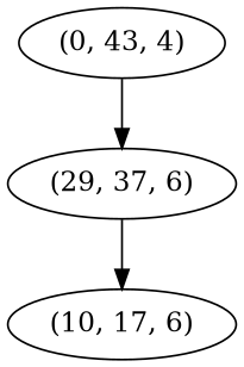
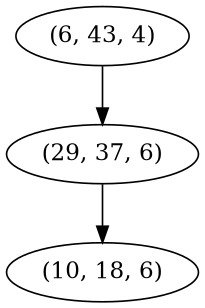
  digraph {
-   "(6, 43, 4)" [label="(0, 43, 4)"]
+   "(6, 43, 4)"
    "(29, 37, 6)"
-   "(10, 17, 6)"
+   "(10, 17, 6)" [label="(10, 18, 6)"]
    "(6, 43, 4)" -> "(29, 37, 6)"
    "(29, 37, 6)" -> "(10, 17, 6)"
  }
